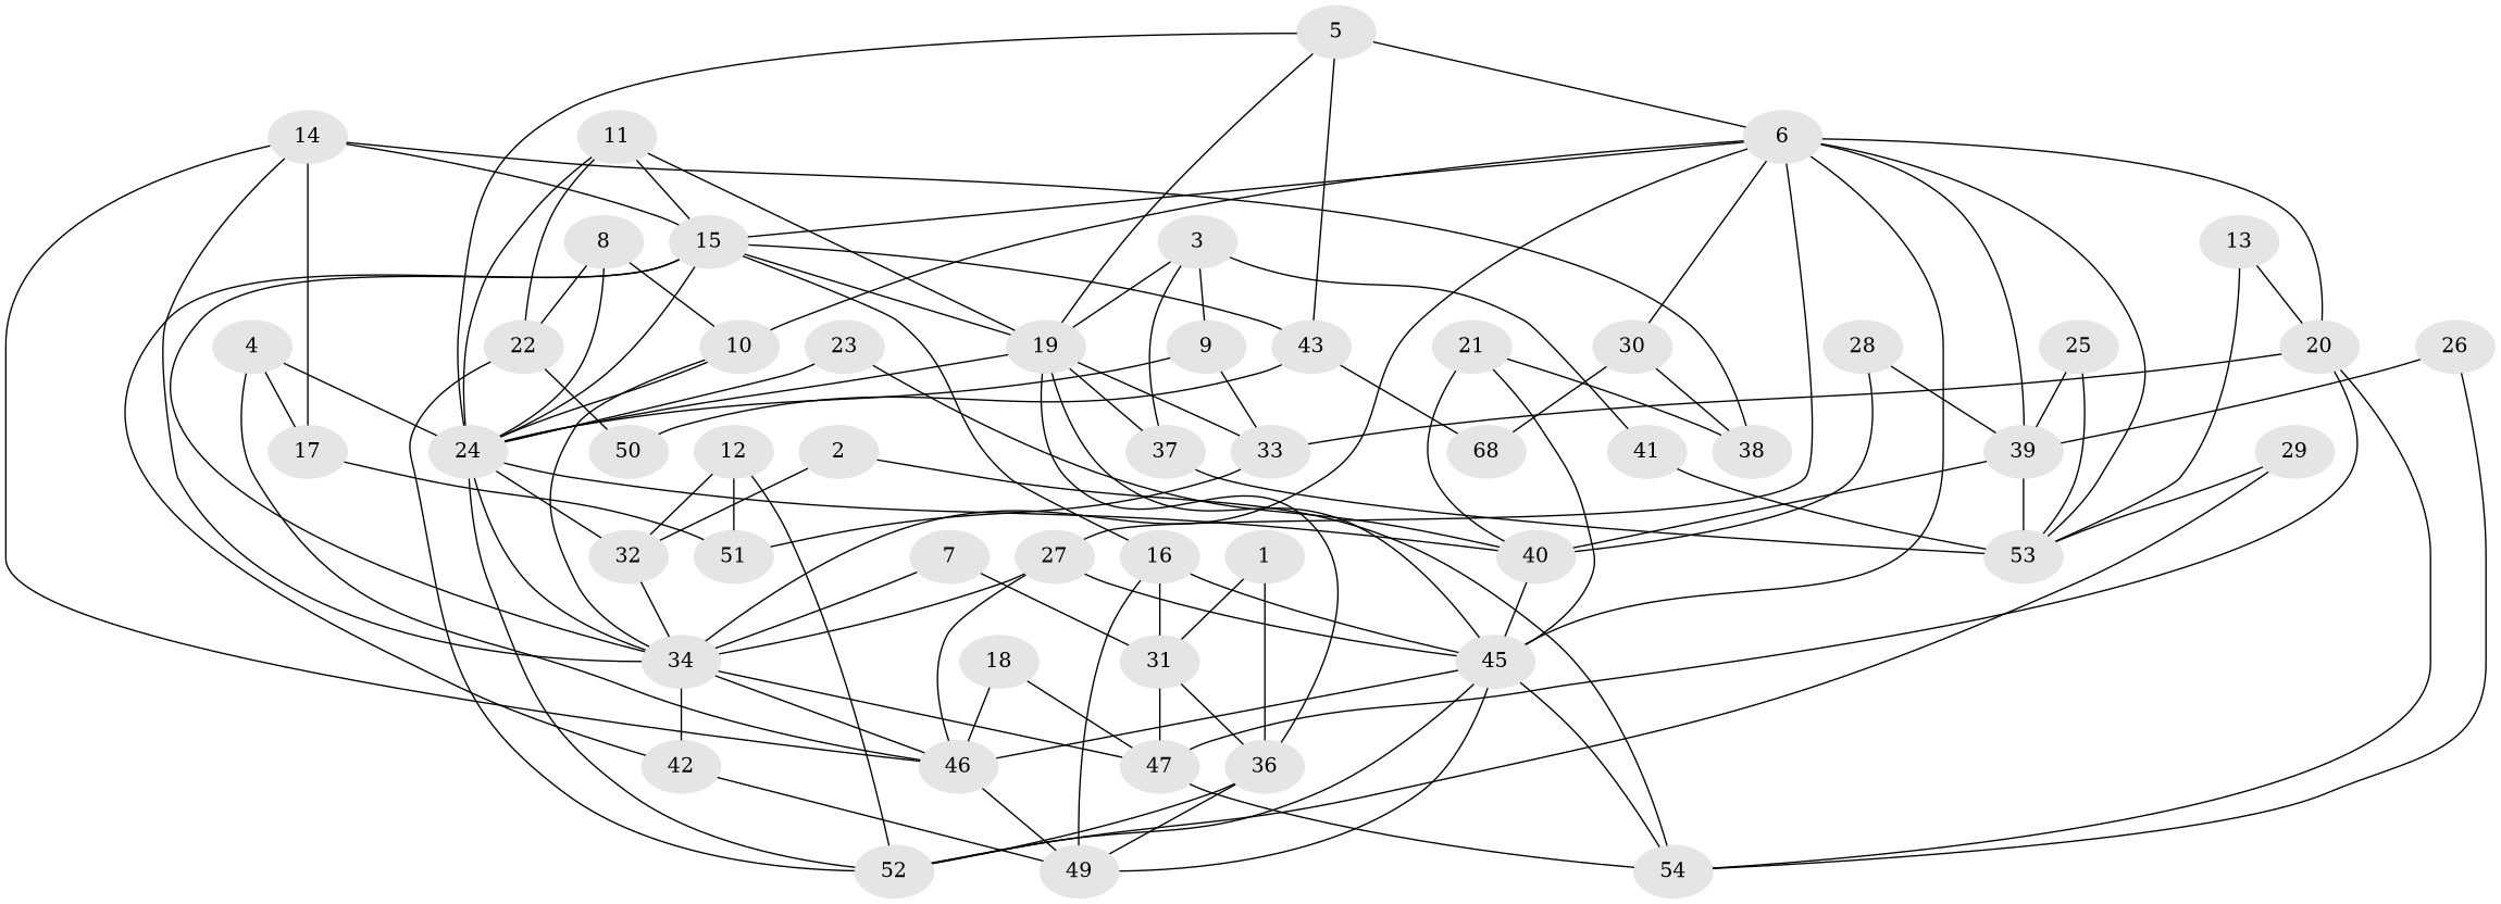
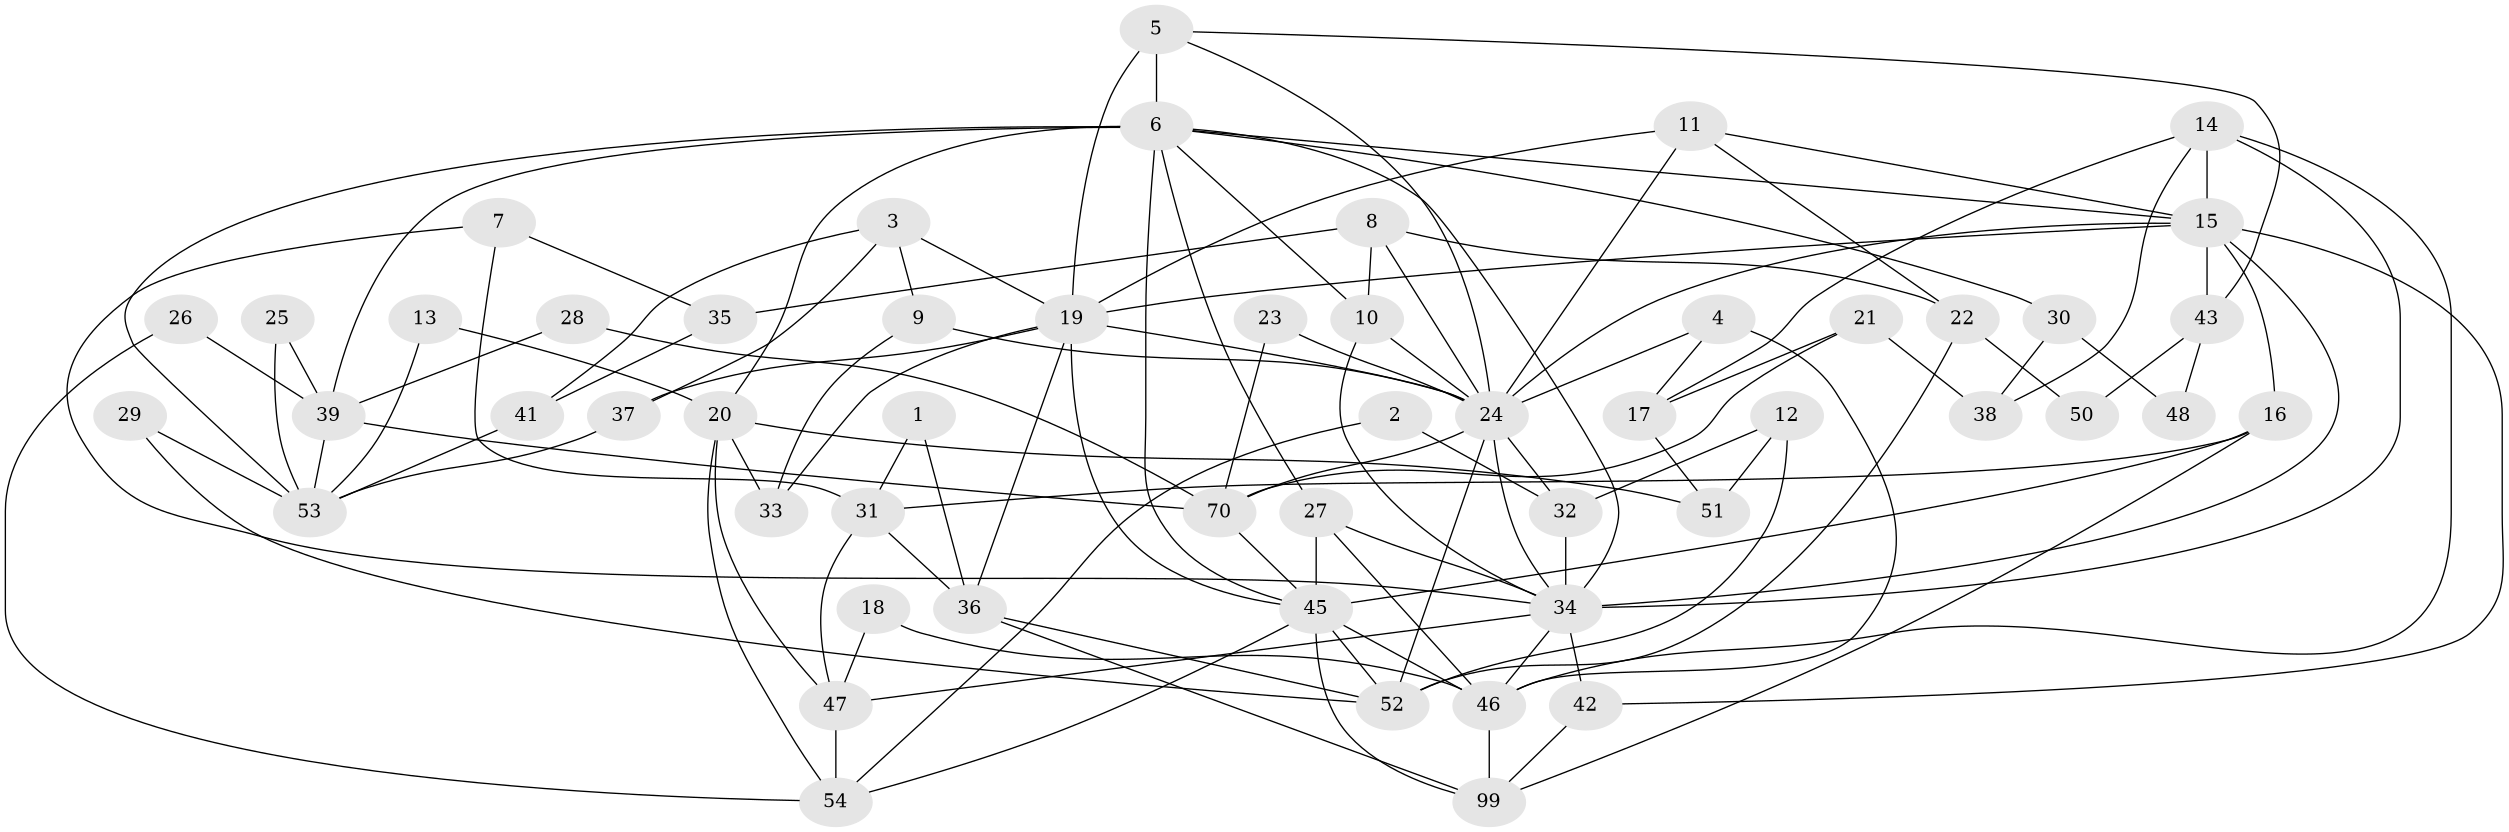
  graph {
    node [color=gray90 style=filled]
    edge [weight=1.0]
    1
    31
    36
    47
    52
-   49
+   49 [label=99]
    2
    32
    54
    34
    3
    9
    19
    37
    41
    24
    33
    45
    53
    4
    17
    46
    51
-   40
+   40 [label=70]
    5
    6
    43
    10
    15
    20
    27
    30
    39
    50
-   48 [label=68]
+   48
    16
    42
    38
    7
+   35
    8
    22
    11
    12
    13
    14
    18
    21
    23
    25
    26
    28
    29
    1 -- 31
    1 -- 36
    31 -- 36
    31 -- 47
    36 -- 52
    36 -- 49
    47 -- 54
    2 -- 32
    2 -- 54
    32 -- 34
    34 -- 47
    34 -- 46
    34 -- 42
    3 -- 9
    3 -- 19
    3 -- 37
    3 -- 41
    9 -- 24
    9 -- 33
    19 -- 36
    19 -- 37
    19 -- 24
    19 -- 33
    19 -- 45
    37 -- 53
    41 -- 53
    24 -- 52
    24 -- 32
    24 -- 34
    24 -- 40
    45 -- 52
    45 -- 49
    45 -- 54
    45 -- 46
    4 -- 24
    4 -- 17
    4 -- 46
    17 -- 51
    46 -- 49
    40 -- 45
    5 -- 19
    5 -- 24
    5 -- 6 [weight=2.0]
    5 -- 43
    6 -- 34
    6 -- 45 [weight=4.0]
    6 -- 53
    6 -- 10
    6 -- 15 [weight=2.0]
    6 -- 20
    6 -- 27
    6 -- 30
    6 -- 39
    43 -- 50
    43 -- 48
    10 -- 34
    10 -- 24
    15 -- 34
    15 -- 19
    15 -- 24 [weight=2.0]
    15 -- 43
    15 -- 16
    15 -- 42
    20 -- 47
    20 -- 54
    20 -- 33
-   33 -- 51
+   20 -- 51
    27 -- 34
    27 -- 45
    27 -- 46
    30 -- 48
    30 -- 38
    39 -- 53
    39 -- 40
    16 -- 31
    16 -- 49
    16 -- 45 [weight=4.0]
    42 -- 49
    7 -- 31
    7 -- 34
+   7 -- 35
+   35 -- 41
    8 -- 24
    8 -- 10
+   8 -- 35
    8 -- 22
    22 -- 52
    22 -- 50
    11 -- 19
    11 -- 24
    11 -- 15
    11 -- 22
    12 -- 52
    12 -- 32
    12 -- 51
    13 -- 53
    13 -- 20
    14 -- 34
    14 -- 17
    14 -- 46
    14 -- 15
    14 -- 38
    18 -- 47
    18 -- 46 [weight=2.0]
-   21 -- 45
+   21 -- 17
    21 -- 40
    21 -- 38
    23 -- 24
    23 -- 40
    25 -- 53
    25 -- 39
    26 -- 54
    26 -- 39
    28 -- 40
    28 -- 39
    29 -- 52
    29 -- 53
  }
